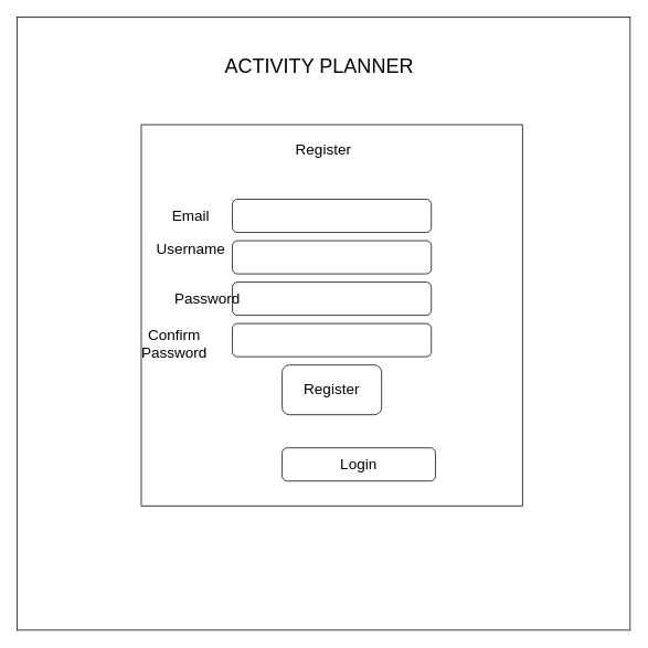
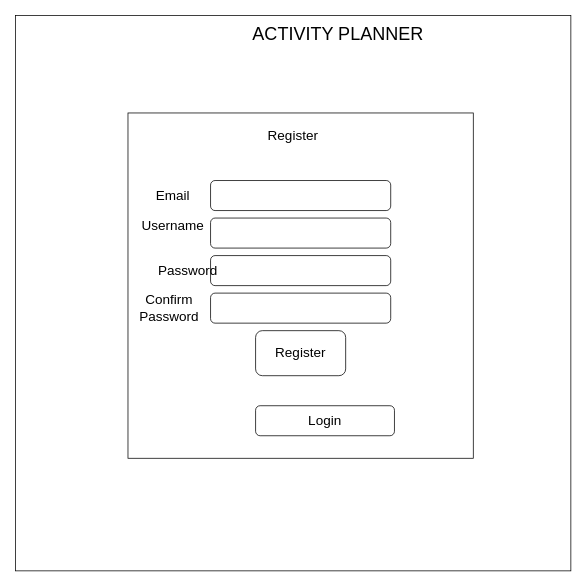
  <mxCell id="0" />
  <mxCell id="1" parent="0" />
  <mxCell id="2" value="" style="whiteSpace=wrap;html=1;aspect=fixed;" vertex="1" parent="1"><mxGeometry x="20" y="20" width="740" height="740" as="geometry" /></mxCell>
  <mxCell id="3" value="" style="whiteSpace=wrap;html=1;aspect=fixed;" vertex="1" parent="1"><mxGeometry x="170" y="150" width="460" height="460" as="geometry" /></mxCell>
- <mxCell id="4" value="&lt;font style=&quot;font-size: 24px&quot;&gt;ACTIVITY PLANNER&lt;/font&gt;" style="text;html=1;strokeColor=none;fillColor=none;align=center;verticalAlign=middle;whiteSpace=wrap;rounded=0;" vertex="1" parent="1"><mxGeometry x="110" y="70" width="550" height="20" as="geometry" /></mxCell>
+ <mxCell id="4" value="&lt;font style=&quot;font-size: 24px&quot;&gt;ACTIVITY PLANNER&lt;/font&gt;" style="text;html=1;strokeColor=none;fillColor=none;align=center;verticalAlign=middle;whiteSpace=wrap;rounded=0;" vertex="1" parent="1"><mxGeometry x="175" y="35" width="550" height="20" as="geometry" /></mxCell>
  <mxCell id="5" value="&lt;font style=&quot;font-size: 18px&quot;&gt;Register&lt;/font&gt;" style="text;html=1;strokeColor=none;fillColor=none;align=center;verticalAlign=middle;whiteSpace=wrap;rounded=0;" vertex="1" parent="1"><mxGeometry x="370" y="170" width="40" height="20" as="geometry" /></mxCell>
  <mxCell id="6" value="" style="rounded=1;whiteSpace=wrap;html=1;" vertex="1" parent="1"><mxGeometry x="280" y="290" width="240" height="40" as="geometry" /></mxCell>
  <mxCell id="7" value="" style="rounded=1;whiteSpace=wrap;html=1;" vertex="1" parent="1"><mxGeometry x="280" y="340" width="240" height="40" as="geometry" /></mxCell>
  <mxCell id="8" value="&lt;font style=&quot;font-size: 18px&quot;&gt;Username&lt;/font&gt;" style="text;html=1;strokeColor=none;fillColor=none;align=center;verticalAlign=middle;whiteSpace=wrap;rounded=0;" vertex="1" parent="1"><mxGeometry x="210" y="290" width="40" height="20" as="geometry" /></mxCell>
  <mxCell id="9" value="&lt;font style=&quot;font-size: 18px&quot;&gt;Password&lt;/font&gt;" style="text;html=1;strokeColor=none;fillColor=none;align=center;verticalAlign=middle;whiteSpace=wrap;rounded=0;" vertex="1" parent="1"><mxGeometry x="230" y="350" width="40" height="20" as="geometry" /></mxCell>
  <mxCell id="10" value="&lt;font style=&quot;font-size: 18px&quot;&gt;Register&lt;/font&gt;" style="rounded=1;whiteSpace=wrap;html=1;" vertex="1" parent="1"><mxGeometry x="340" y="440" width="120" height="60" as="geometry" /></mxCell>
  <mxCell id="11" value="" style="rounded=1;whiteSpace=wrap;html=1;" vertex="1" parent="1"><mxGeometry x="280" y="240" width="240" height="40" as="geometry" /></mxCell>
  <mxCell id="12" value="&lt;font style=&quot;font-size: 18px&quot;&gt;Email&lt;/font&gt;" style="text;html=1;strokeColor=none;fillColor=none;align=center;verticalAlign=middle;whiteSpace=wrap;rounded=0;" vertex="1" parent="1"><mxGeometry x="210" y="250" width="40" height="20" as="geometry" /></mxCell>
  <mxCell id="13" value="" style="rounded=1;whiteSpace=wrap;html=1;" vertex="1" parent="1"><mxGeometry x="280" y="390" width="240" height="40" as="geometry" /></mxCell>
- <mxCell id="14" value="&lt;font style=&quot;font-size: 18px&quot;&gt;Confirm Password&lt;/font&gt;" style="text;html=1;strokeColor=none;fillColor=none;align=center;verticalAlign=middle;whiteSpace=wrap;rounded=0;" vertex="1" parent="1"><mxGeometry x="175" y="405" width="70" height="20" as="geometry" /></mxCell>
+ <mxCell id="14" value="&lt;font style=&quot;font-size: 18px&quot;&gt;Confirm Password&lt;/font&gt;" style="text;html=1;strokeColor=none;fillColor=none;align=center;verticalAlign=middle;whiteSpace=wrap;rounded=0;" vertex="1" parent="1"><mxGeometry x="190" y="400" width="70" height="20" as="geometry" /></mxCell>
  <mxCell id="15" value="&lt;font style=&quot;font-size: 18px&quot;&gt;Login&lt;/font&gt;" style="rounded=1;whiteSpace=wrap;html=1;" vertex="1" parent="1"><mxGeometry x="340" y="540" width="185" height="40" as="geometry" /></mxCell>
